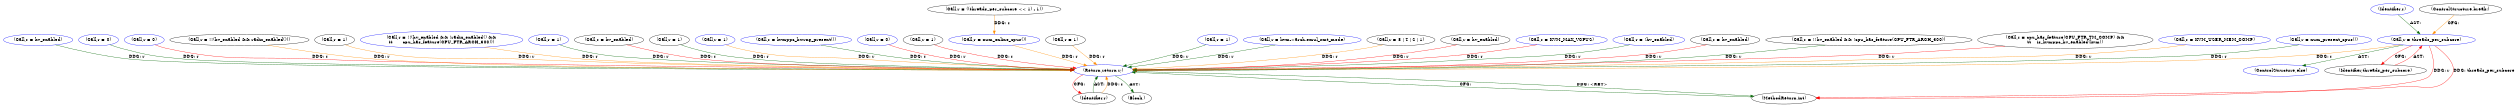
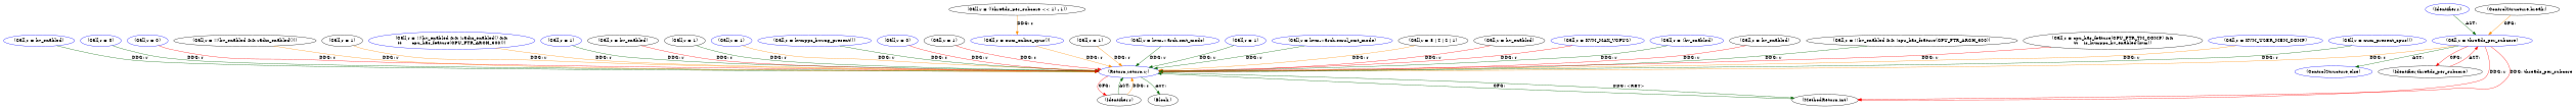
  digraph {
    node [color=blue]
    edge [color=darkgreen]
    n1 [label="(Call,r = threads_per_subcore)"]
    n2 [label="(Return,return r;)"]
    n3 [color=black label="(MethodReturn,int)"]
    n4 [label="(ControlStructure,else)"]
    n5 [color=black label="(Identifier,threads_per_subcore)"]
    n6 [color=black label="(Block,)"]
    n7 [color=black label="(Identifier,r)"]
    n8 [label="(Call,r = hv_enabled)"]
    n9 [label="(Call,r = 0)"]
    n10 [label="(Call,r = 0)"]
    n11 [color=black label="(Call,r = !!(hv_enabled && radix_enabled()))"]
    n12 [color=black label="(Call,r = 1)"]
    n13 [label="(Call,r = !!(hv_enabled && !radix_enabled() &&\n\t\t       cpu_has_feature(CPU_FTR_ARCH_300)))"]
    n14 [label="(Call,r = 1)"]
    n15 [color=black label="(Call,r = hv_enabled)"]
    n16 [color=black label="(Call,r = 1)"]
    n17 [label="(Call,r = 1)"]
    n18 [label="(Identifier,r)"]
    n19 [label="(Call,r = kvmppc_hwrng_present())"]
    n20 [label="(Call,r = 0)"]
    n21 [color=black label="(Call,r = 1)"]
    n22 [label="(Call,r = num_online_cpus())"]
    n23 [color=black label="(Call,r = ((threads_per_subcore << 1) - 1))"]
    n24 [color=black label="(Call,r = 1)"]
+   n25 [label="(Call,r = kvm->arch.smt_mode)"]
    n26 [label="(Call,r = 1)"]
    n27 [label="(Call,r = kvm->arch.emul_smt_mode)"]
    n28 [color=black label="(Call,r = 8 | 4 | 2 | 1)"]
    n29 [color=black label="(Call,r = hv_enabled)"]
    n30 [label="(Call,r = KVM_MAX_VCPUS)"]
    n31 [label="(Call,r = !hv_enabled)"]
    n32 [color=black label="(Call,r = hv_enabled)"]
    n33 [color=black label="(Call,r = !!hv_enabled && !cpu_has_feature(CPU_FTR_ARCH_300))"]
    n34 [color=black label="(Call,r = cpu_has_feature(CPU_FTR_TM_COMP) &&\n\t\t    is_kvmppc_hv_enabled(kvm))"]
    n35 [label="(Call,r = KVM_USER_MEM_COMP)"]
    n36 [color=black label="(ControlStructure,break;)"]
    n37 [label="(Call,r = num_present_cpus())"]
    n1 -> n2 [color=darkorange label="DDG: r"]
    n1 -> n3 [color=red label="DDG: r"]
    n1 -> n3 [color=red label="DDG: threads_per_subcore"]
    n1 -> n4 [label="AST: "]
    n1 -> n5 [color=red label="CFG: "]
    n2 -> n3 [label="DDG: <RET>"]
    n2 -> n6 [label="AST: "]
    n2 -> n7 [color=red label="CFG: "]
    n3 -> n2 [label="CFG: "]
    n5 -> n1 [color=red label="AST: "]
    n7 -> n2 [label="AST: "]
    n7 -> n2 [color=darkorange label="DDG: r"]
    n8 -> n2 [label="DDG: r"]
    n9 -> n2 [label="DDG: r"]
    n10 -> n2 [color=red label="DDG: r"]
    n11 -> n2 [color=darkorange label="DDG: r"]
    n12 -> n2 [color=darkorange label="DDG: r"]
    n13 -> n2 [color=darkorange label="DDG: r"]
    n14 -> n2 [label="DDG: r"]
    n15 -> n2 [color=red label="DDG: r"]
    n16 -> n2 [label="DDG: r"]
    n17 -> n2 [color=darkorange label="DDG: r"]
    n18 -> n1 [label="AST: "]
    n19 -> n2 [label="DDG: r"]
    n20 -> n2 [color=red label="DDG: r"]
    n21 -> n2 [color=red label="DDG: r"]
    n22 -> n2 [color=darkorange label="DDG: r"]
    n23 -> n22 [color=darkorange label="DDG: r"]
    n24 -> n2 [color=darkorange label="DDG: r"]
+   n25 -> n2 [label="DDG: r"]
    n26 -> n2 [label="DDG: r"]
    n27 -> n2 [label="DDG: r"]
    n28 -> n2 [color=darkorange label="DDG: r"]
    n29 -> n2 [color=red label="DDG: r"]
    n30 -> n2 [color=red label="DDG: r"]
    n31 -> n2 [label="DDG: r"]
    n32 -> n2 [color=red label="DDG: r"]
    n33 -> n2 [label="DDG: r"]
    n34 -> n2 [color=red label="DDG: r"]
    n35 -> n2 [color=darkorange label="DDG: r"]
    n36 -> n1 [color=darkorange label="CFG: "]
    n37 -> n2 [label="DDG: r"]
  }
